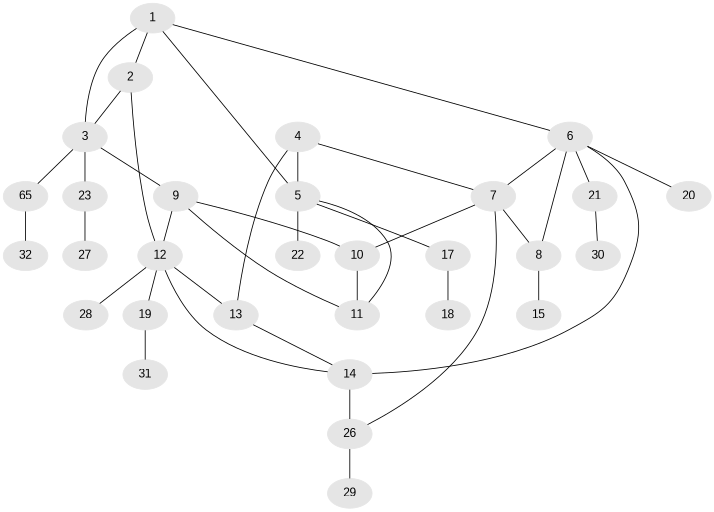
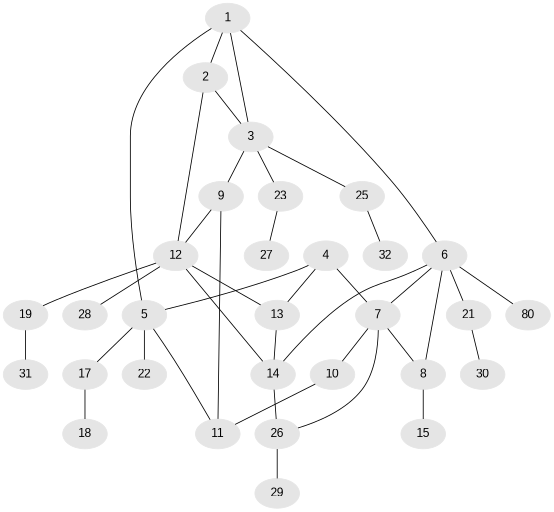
  graph {
    fontname="Liberation Sans"
    node [color=gray90 fontname="Liberation Sans" style=filled]
    edge [fontname="Liberation Sans" weight=1.0]
    1
    2
    3
    5
    6
    12
    9
    23
-   25 [label=65]
+   25
    11
    17
    22
    7
    8
    14
-   20
+   20 [label=80]
    21
    13
    19
    28
    10
    27
    32
    4
    26
    18
    15
    30
    29
    31
    1 -- 2
    1 -- 3
    1 -- 5
    1 -- 6
    2 -- 3
    2 -- 12
    3 -- 9
    3 -- 23
    3 -- 25
    5 -- 11
    5 -- 17
    5 -- 22
    6 -- 7
    6 -- 8
    6 -- 14
    6 -- 20
    6 -- 21
    12 -- 14
    12 -- 13
    12 -- 19
    12 -- 28
    9 -- 12
    9 -- 11
-   9 -- 10
    23 -- 27
    25 -- 32
    17 -- 18
    7 -- 8
    7 -- 10
    7 -- 26
    8 -- 15 [weight=5.0]
    14 -- 26 [weight=2.0]
    21 -- 30
    13 -- 14
    19 -- 31
    10 -- 11
    4 -- 5 [weight=2.0]
    4 -- 7
    4 -- 13 [weight=2.0]
    26 -- 29
  }
